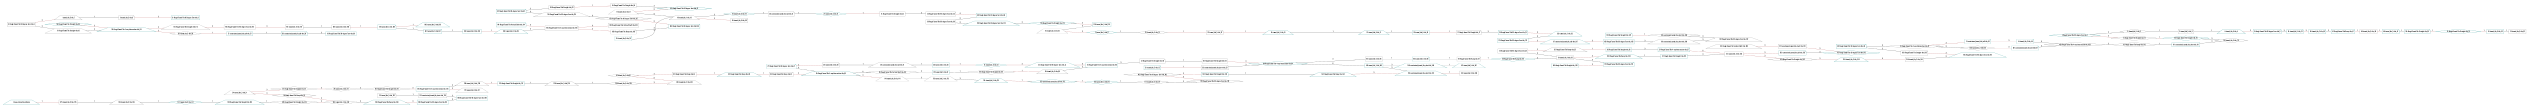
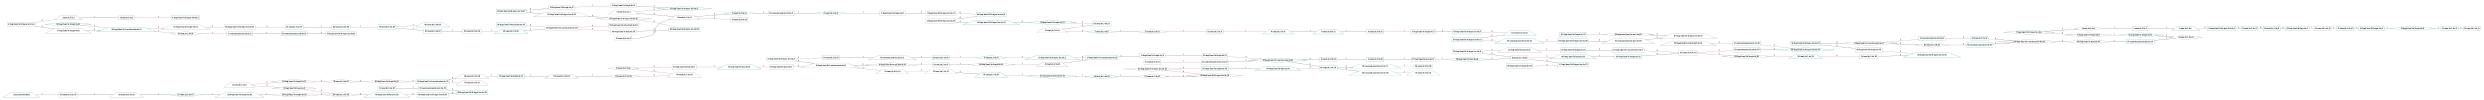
  graph {
    fontname=Oswald
    rankdir=LR
    node [color=teal fontname=Oswald shape=note]
    edge [color=black fontname=Oswald]
    n1 [label="0::base_station::BaseStation" shape=trapezium]
    n2 [color=gray40 label="125::tunnel_tile_5::tile_125" shape=box]
    n3 [color=gray40 label="126::tunnel_tile_5::tile_126" shape=trapezium]
    n4 [label="1::Rough Tunnel Tile 90-degree Turn::tile_1" shape=diamond]
    n5 [color=gray40 label="2::tunnel_tile_5::tile_2" shape=diamond]
    n6 [color=gray40 label="14::Rough Tunnel Tile Straight::tall_14" shape=diamond]
    n7 [color=gray40 label="3::tunnel_tile_5::tile_3"]
    n8 [label="45::Rough Tunnel Tile Straight::tile_45" shape=diamond]
    n9 [label="4::tunnel_tile_5::tile_4" shape=trapezium]
    n10 [label="5::Rough Tunnel Tile 90-degree Turn::tile_5"]
    n11 [label="15::tunnel_tile_5::tile_15"]
    n12 [label="46::tunnel_tile_2::tile_46"]
    n13 [color=gray40 label="6::Rough Tunnel Tile 90-degree Turn::tile_6" shape=box]
    n14 [color=gray40 label="7::tunnel_tile_5::tile_7" shape=trapezium]
    n15 [color=gray40 label="16::Rough Tunnel Tile Straight::tile_16" shape=trapezium]
    n16 [color=gray40 label="8::tunnel_tile_5::tile_8"]
    n17 [label="55::Rough Tunnel Tile 4-way Intersection::tile_55" shape=trapezium]
    n18 [label="9::Rough Tunnel Tile 90-degree Turn::tile_9" shape=box]
    n19 [label="10::tunnel_tile_5::tile_10"]
    n20 [color=gray40 label="18::tunnel_tile_1::tile_18" shape=trapezium]
    n21 [label="19::tunnel_tile_5::tile_19" shape=diamond]
    n22 [color=gray40 label="66::tunnel_tile_5::tile_66"]
    n23 [label="12::tunnel_tile_5::tile_12"]
    n24 [color=gray40 label="33::constrained_tunnel_tile_short::tile_33"]
    n25 [label="94::Rough Tunnel Tile 4-way Intersection::tile_94" shape=diamond]
    n26 [color=gray40 label="112::tunnel_tile_2::tile_112" shape=diamond]
    n27 [label="47::Rough Tunnel Tile Ramp::tile_47"]
    n28 [color=gray40 label="56::tunnel_tile_5::tile_56" shape=diamond]
    n29 [color=gray40 label="113::Rough Tunnel Tile Straight::tile_113" shape=trapezium]
    n30 [color=gray40 label="17::tunnel_tile_2::tile_17" shape=trapezium]
    n31 [label="65::Rough Tunnel Tile 90-degree Turn::tile_65" shape=diamond]
    n32 [color=gray40 label="20::constrained_tunnel_tile_tall::tile_20"]
    n33 [label="21::tunnel_tile_5::tile_21" shape=diamond]
    n34 [color=gray40 label="22::Rough Tunnel Tile Straight::tile_22" shape=box]
    n35 [color=gray40 label="23::Rough Tunnel Tile 90-degree Turn::tile_23"]
    n36 [label="69::Rough Tunnel Tile 90-degree Turn::tile_69" shape=box]
    n37 [color=gray40 label="24::tunnel_tile_2::tile_24" shape=trapezium]
    n38 [color=gray40 label="25::Rough Tunnel Tile Straight::tile_25" shape=diamond]
    n39 [color=gray40 label="79::Rough Tunnel Tile Ramp::tile_79" shape=diamond]
    n40 [color=gray40 label="26::tunnel_tile_2::tile_26" shape=diamond]
    n41 [color=gray40 label="130::tunnel_tile_1::tile_130" shape=diamond]
    n42 [color=gray40 label="80::Rough Tunnel Tile Straight::tile_80" shape=diamond]
    n43 [label="134::Rough Tunnel Tile 4-way Intersection::tile_134" shape=box]
    n44 [label="27::Rough Tunnel Tile 90-degree Turn::tile_27"]
    n45 [color=gray40 label="28::tunnel_tile_5::tile_28"]
    n46 [label="85::Rough Tunnel Tile 4-way Intersection::tile_85" shape=trapezium]
    n47 [color=gray40 label="29::constrained_tunnel_tile_tall::tile_29" shape=trapezium]
    n48 [color=gray40 label="86::Rough Tunnel Tile Vertical Shaft::tile_86" shape=diamond]
    n49 [color=gray40 label="141::tunnel_tile_6::tile_141" shape=trapezium]
    n50 [label="30::tunnel_tile_5::tile_30" shape=box]
    n51 [label="31::tunnel_tile_5::tile_31" shape=diamond]
    n52 [label="32::Rough Tunnel Tile 90-degree Turn::tile_32" shape=trapezium]
    n53 [label="90::Rough Tunnel Tile 4-way Intersection::tile_90" shape=box]
    n54 [color=gray40 label="92::Rough Tunnel Tile Straight::tile_92"]
    n55 [color=gray40 label="95::tunnel_tile_5::tile_95" shape=box]
    n56 [label="145::tunnel_tile_1::tile_145" shape=box]
    n57 [color=gray40 label="34::Rough Tunnel Tile 90-degree Turn::tile_34" shape=box]
    n58 [color=gray40 label="35::Rough Tunnel Tile Ramp::tile_35" shape=trapezium]
    n59 [color=gray40 label="99::tunnel_tile_1::tile_99" shape=box]
    n60 [label="36::Rough Tunnel Tile Straight::tile_36" shape=box]
    n61 [label="100::Rough Tunnel Tile Ramp::tile_100" shape=trapezium]
    n62 [label="151::Rough Tunnel Tile 90-degree Turn::tile_151"]
    n63 [label="37::Rough Tunnel Tile 4-way Intersection::tile_37"]
    n64 [color=gray40 label="102::tunnel_tile_4::tile_102" shape=box]
    n65 [color=gray40 label="103::Rough Tunnel Tile Straight::tile_103" shape=diamond]
    n66 [label="153::constrained_tunnel_tile_tall::tile_153"]
    n67 [label="40::Rough Tunnel Tile 90-degree Turn::tile_40"]
    n68 [color=gray40 label="41::Rough Tunnel Tile 4-way Intersection::tile_41" shape=diamond]
    n69 [color=gray40 label="105::Rough Tunnel Tile Straight::tile_105"]
    n70 [label="43::constrained_tunnel_tile_tall::tile_43"]
    n71 [color=gray40 label="106::tunnel_tile_2::tile_106" shape=diamond]
    n72 [label="155::Rough Tunnel Tile 90-degree Turn::tile_155" shape=trapezium]
    n73 [label="44::tunnel_tile_2::tile_44"]
    n74 [label="107::constrained_tunnel_tile_tall::tile_107"]
    n75 [color=gray40 label="108::Rough Tunnel Tile 4-way Intersection::tile_108" shape=diamond]
    n76 [color=gray40 label="110::Rough Tunnel Tile Ramp::tile_110" shape=diamond]
    n77 [color=gray40 label="48::tunnel_tile_5::tile_48" shape=box]
    n78 [label="49::tunnel_tile_5::tile_49"]
    n79 [label="50::Rough Tunnel Tile Straight::tile_50"]
    n80 [label="51::Rough Tunnel Tile Straight::tile_51" shape=diamond]
    n81 [label="52::tunnel_tile_5::tile_52" shape=box]
    n82 [color=gray40 label="53::tunnel_tile_5::tile_53" shape=box]
    n83 [label="54::Rough Tunnel Tile Straight::tile_54" shape=diamond]
    n84 [label="57::constrained_tunnel_tile_tall::tile_57" shape=box]
    n85 [color=gray40 label="156::Rough Tunnel Tile 90-degree Turn::tile_156" shape=box]
    n86 [label="58::constrained_tunnel_tile_tall::tile_58"]
    n87 [label="60::Rough Tunnel Tile 90-degree Turn::tile_60" shape=box]
    n88 [label="62::Rough Tunnel Tile 90-degree Turn::tile_62"]
    n89 [color=gray40 label="63::Rough Tunnel Tile Straight::tile_63"]
    n90 [color=gray40 label="116::Rough Tunnel Tile 90-degree Turn::tile_116" shape=trapezium]
    n91 [color=gray40 label="64::Rough Tunnel Tile Straight::tile_64" shape=box]
    n92 [color=gray40 label="117::Rough Tunnel Tile 90-degree Turn::tile_117" shape=diamond]
    n93 [color=gray40 label="68::Rough Tunnel Tile 90-degree Turn::tile_68" shape=box]
    n94 [label="118::Rough Tunnel Tile 90-degree Turn::tile_118" shape=trapezium]
    n95 [label="119::Rough Tunnel Tile Straight::tile_119" shape=diamond]
    n96 [color=gray40 label="70::tunnel_tile_2::tile_70" shape=trapezium]
    n97 [label="71::tunnel_tile_5::tile_71" shape=diamond]
    n98 [label="120::tunnel_tile_2::tile_120" shape=box]
    n99 [color=gray40 label="72::tunnel_tile_5::tile_72" shape=diamond]
    n100 [color=gray40 label="73::tunnel_tile_5::tile_73"]
    n101 [label="74::tunnel_tile_5::tile_74" shape=trapezium]
    n102 [label="75::tunnel_tile_6::tile_75" shape=trapezium]
    n103 [label="76::tunnel_tile_6::tile_76" shape=box]
    n104 [color=gray40 label="77::Rough Tunnel Tile Straight::tile_77"]
    n105 [label="78::Rough Tunnel Tile 90-degree Turn::tile_78"]
    n106 [label="122::tunnel_tile_2::tile_122" shape=trapezium]
    n107 [label="169::Rough Tunnel Tile Ramp::tile_169" shape=trapezium]
    n108 [color=gray40 label="136::tunnel_tile_5::tile_136" shape=trapezium]
    n109 [color=gray40 label="171::tunnel_tile_5::tile_171" shape=trapezium]
    n110 [color=gray40 label="81::tunnel_tile_2::tile_81" shape=diamond]
    n111 [color=gray40 label="82::Rough Tunnel Tile Ramp::tile_82" shape=box]
    n112 [color=gray40 label="140::tunnel_tile_2::tile_140" shape=trapezium]
    n113 [label="83::Rough Tunnel Tile Ramp::tile_83" shape=trapezium]
    n114 [color=gray40 label="84::Rough Tunnel Tile Ramp::tile_84"]
    n115 [label="87::tunnel_tile_5::tile_87" shape=box]
    n116 [color=gray40 label="173::tunnel_tile_2::tile_173" shape=trapezium]
    n117 [color=gray40 label="88::Rough Tunnel Tile Straight::tile_88" shape=diamond]
    n118 [color=gray40 label="89::tunnel_tile_6::tile_89" shape=trapezium]
    n119 [color=gray40 label="93::Rough Tunnel Tile Straight::tile_93" shape=box]
    n120 [label="96::tunnel_tile_5::tile_96"]
    n121 [label="146::constrained_tunnel_tile_short::tile_146" shape=trapezium]
    n122 [label="179::constrained_tunnel_tile_short::tile_179" shape=trapezium]
    n123 [color=gray40 label="97::Rough Tunnel Tile Ramp::tile_97"]
    n124 [label="98::Rough Tunnel Tile Ramp::tile_98" shape=diamond]
    n125 [label="101::Rough Tunnel Tile Straight::tile_101" shape=box]
    n126 [label="104::tunnel_tile_2::tile_104" shape=trapezium]
    n127 [label="182::Rough Tunnel Tile 90-degree Turn::tile_182" shape=diamond]
    n128 [color=gray40 label="154::tunnel_tile_2::tile_154" shape=box]
    n129 [label="111::constrained_tunnel_tile_short::tile_111" shape=box]
    n130 [color=gray40 label="157::tunnel_tile_5::tile_157"]
    n131 [label="114::Rough Tunnel Tile Vertical Shaft::tile_114"]
    n132 [color=gray40 label="164::Rough Tunnel Tile 4-way Intersection::tile_164"]
    n133 [color=gray40 label="165::Rough Tunnel Tile Ramp::tile_165"]
    n134 [color=gray40 label="183::Rough Tunnel Tile Vertical Shaft::tile_183" shape=box]
    n135 [label="166::Rough Tunnel Tile 90-degree Turn::tile_166"]
    n136 [label="121::Rough Tunnel Tile 90-degree Turn::tile_121" shape=box]
    n137 [label="167::constrained_tunnel_tile_tall::tile_167" shape=trapezium]
    n138 [label="185::Rough Tunnel Tile 90-degree Turn::tile_185" shape=box]
    n139 [label="123::Rough Tunnel Tile Straight::tile_123"]
    n140 [color=gray40 label="168::constrained_tunnel_tile_short::tile_168" shape=diamond]
    n141 [color=gray40 label="187::Rough Tunnel Tile 90-degree Turn::tile_187" shape=trapezium]
    n142 [label="127::tunnel_tile_5::tile_127" shape=diamond]
    n143 [label="128::Rough Tunnel Tile Straight::tile_128" shape=trapezium]
    n144 [color=gray40 label="129::Rough Tunnel Tile Straight::tile_129" shape=diamond]
    n145 [label="188::Rough Tunnel Tile 90-degree Turn::tile_188"]
    n146 [color=gray40 label="132::tunnel_tile_5::tile_132"]
    n147 [color=gray40 label="170::constrained_tunnel_tile_short::tile_170" shape=box]
    n148 [label="189::Rough Tunnel Tile 90-degree Turn::tile_189" shape=box]
    n149 [label="137::Rough Tunnel Tile Straight::tile_137" shape=box]
    n150 [color=gray40 label="138::tunnel_tile_5::tile_138" shape=trapezium]
    n151 [color=gray40 label="139::tunnel_tile_5::tile_139" shape=diamond]
    n152 [label="174::tunnel_tile_5::tile_174" shape=trapezium]
    n153 [color=gray40 label="142::Rough Tunnel Tile 90-degree Turn::tile_142" shape=diamond]
    n154 [label="143::Rough Tunnel Tile Straight::tile_143"]
    n155 [color=gray40 label="178::Rough Tunnel Tile 90-degree Turn::tile_178" shape=diamond]
    n156 [label="144::Rough Tunnel Tile Ramp::tile_144" shape=trapezium]
    n157 [label="147::tunnel_tile_5::tile_147" shape=trapezium]
    n158 [color=gray40 label="190::tunnel_tile_5::tile_190" shape=box]
    n159 [label="149::Rough Tunnel Tile Straight::tile_149"]
    n160 [color=gray40 label="158::tunnel_tile_5::tile_158"]
    n161 [label="159::tunnel_tile_5::tile_159"]
    n162 [label="160::tunnel_tile_5::tile_160" shape=trapezium]
    n163 [label="161::tunnel_tile_5::tile_161"]
    n164 [label="162::tunnel_tile_5::tile_162" shape=box]
    n165 [label="163::tunnel_tile_5::tile_163" shape=trapezium]
    n166 [color=gray40 label="186::constrained_tunnel_tile_short::tile_186" shape=trapezium]
    n167 [label="175::constrained_tunnel_tile_tall::tile_175" shape=diamond]
    n168 [label="176::tunnel_tile_5::tile_176" shape=diamond]
    n169 [color=gray40 label="177::tunnel_tile_5::tile_177" shape=diamond]
    n170 [color=gray40 label="180::Rough Tunnel Tile Vertical Shaft::tile_180" shape=trapezium]
    n171 [color=gray40 label="181::constrained_tunnel_tile_short::tile_181" shape=box]
    n1 -- n2 [color=brown label=1]
    n2 -- n3 [label=1]
    n3 -- n142 [label=1]
    n4 -- n5 [label=3]
    n4 -- n6 [color=brown label=3]
    n5 -- n7 [label=1]
    n6 -- n8 [color=brown label=1]
    n7 -- n9 [label=1]
    n8 -- n26 [label=3]
    n9 -- n10 [color=brown label=3]
    n10 -- n11 [label=3]
    n11 -- n12 [color=brown label=3]
    n12 -- n27 [label=3]
    n13 -- n14 [color=brown label=3]
    n13 -- n15 [label=3]
    n14 -- n16 [label=1]
    n15 -- n17 [label=3]
    n16 -- n18 [color=brown label=3]
    n17 -- n28 [color=brown label=3]
    n17 -- n29 [color=brown label=3]
    n19 -- n20 [label=3]
    n20 -- n21 [label=3]
    n20 -- n22 [color=brown label=3]
    n21 -- n32 [label=1]
    n23 -- n24 [color=brown label=1]
    n24 -- n25 [label=3]
    n25 -- n55 [label=3]
    n25 -- n56 [label=6]
    n27 -- n77 [color=brown label=1]
    n28 -- n84 [color=brown label=1]
    n29 -- n85 [color=brown label=3]
    n30 -- n20 [label=6]
    n30 -- n31 [color=brown label=6]
    n32 -- n33 [label=1]
    n33 -- n34 [color=brown label=1]
    n34 -- n35 [label=3]
    n35 -- n36 [color=brown label=6]
    n37 -- n38 [color=brown label=3]
    n37 -- n39 [color=brown label=3]
    n38 -- n40 [color=brown label=3]
    n39 -- n41 [color=brown label=3]
    n40 -- n42 [label=3]
    n41 -- n107 [label=3]
    n42 -- n43 [color=brown label=3]
    n43 -- n108 [label=3]
    n43 -- n109 [color=brown label=3]
    n44 -- n45 [color=brown label=3]
    n44 -- n46 [label=6]
    n45 -- n47 [label=1]
    n46 -- n48 [label=6]
    n46 -- n49 [color=brown label=3]
    n47 -- n50 [label=1]
    n48 -- n115 [label=3]
    n49 -- n116 [label=3]
    n50 -- n51 [color=brown label=1]
    n51 -- n52 [color=brown label=3]
    n52 -- n53 [color=brown label=6]
    n53 -- n54 [label=3]
    n54 -- n119 [label=1]
    n55 -- n120 [label=1]
    n56 -- n121 [label=3]
    n56 -- n122 [label=3]
    n57 -- n58 [color=brown label=3]
    n57 -- n59 [label=6]
    n58 -- n60 [color=brown label=1]
    n59 -- n61 [color=brown label=3]
    n59 -- n62 [label=6]
    n60 -- n63 [label=3]
    n61 -- n125 [label=1]
    n63 -- n64 [color=brown label=6]
    n64 -- n65 [color=brown label=3]
    n64 -- n66 [color=brown label=3]
    n65 -- n126 [color=brown label=3]
    n66 -- n127 [label=3]
    n67 -- n68 [label=6]
    n67 -- n69 [label=3]
    n68 -- n70 [color=brown label=3]
    n68 -- n71 [label=6]
    n69 -- n72 [color=brown label=3]
    n70 -- n73 [color=brown label=3]
    n71 -- n74 [color=brown label=3]
    n73 -- n75 [label=6]
    n74 -- n75 [label=3]
    n75 -- n76 [label=3]
    n76 -- n129 [label=1]
    n77 -- n78 [color=brown label=1]
    n78 -- n79 [label=1]
    n79 -- n80 [color=brown label=1]
    n80 -- n81 [color=brown label=1]
    n81 -- n82 [label=1]
    n83 -- n17 [color=brown label=3]
    n84 -- n86 [label=1]
    n85 -- n130 [color=brown label=3]
    n86 -- n87 [label=3]
    n88 -- n89 [label=3]
    n88 -- n90 [label=6]
    n89 -- n91 [color=brown label=1]
    n90 -- n92 [label=6]
    n91 -- n31 [label=3]
    n92 -- n135 [color=brown label=6]
    n93 -- n36 [label=6]
    n93 -- n94 [label=6]
    n94 -- n95 [label=3]
    n95 -- n98 [color=brown label=3]
    n96 -- n97 [color=brown label=3]
    n96 -- n98 [label=6]
    n97 -- n99 [label=1]
    n99 -- n100 [color=brown label=1]
    n100 -- n101 [color=brown label=1]
    n101 -- n102 [label=1]
    n102 -- n103 [label=1]
    n103 -- n104 [color=brown label=1]
    n104 -- n105 [label=3]
    n105 -- n106 [color=brown label=6]
    n107 -- n145 [color=brown label=3]
    n108 -- n149 [color=brown label=1]
    n110 -- n111 [color=brown label=3]
    n110 -- n112 [color=brown label=6]
    n111 -- n113 [color=brown label=1]
    n113 -- n114 [color=brown label=1]
    n114 -- n46 [color=brown label=3]
    n115 -- n117 [label=1]
    n116 -- n152 [label=3]
    n117 -- n118 [color=brown label=1]
    n118 -- n53 [label=3]
    n119 -- n25 [color=brown label=3]
    n120 -- n123 [label=1]
    n121 -- n157 [label=1]
    n122 -- n158 [color=brown label=1]
    n123 -- n124 [color=brown label=1]
    n124 -- n59 [label=3]
    n125 -- n64 [label=3]
    n126 -- n128 [color=brown label=6]
    n128 -- n72 [label=6]
    n129 -- n26 [label=3]
    n130 -- n160 [label=1]
    n131 -- n132 [color=brown label=6]
    n132 -- n133 [color=brown label=3]
    n132 -- n134 [color=brown label=6]
    n133 -- n135 [label=3]
    n136 -- n106 [label=6]
    n136 -- n137 [color=brown label=3]
    n137 -- n138 [color=brown label=3]
    n138 -- n166 [label=3]
    n139 -- n140 [color=brown label=1]
    n140 -- n141 [label=3]
    n142 -- n143 [label=1]
    n143 -- n144 [label=1]
    n144 -- n41 [color=brown label=3]
    n145 -- n148 [label=6]
    n146 -- n147 [label=1]
    n147 -- n148 [label=3]
    n149 -- n150 [label=1]
    n150 -- n151 [label=1]
    n151 -- n112 [color=brown label=3]
    n152 -- n167 [color=brown label=1]
    n153 -- n154 [color=brown label=3]
    n153 -- n155 [color=brown label=6]
    n154 -- n156 [label=1]
-   n156 -- n122 [color=brown label=3]
+   n156 -- n56 [color=brown label=3]
    n159 -- n62 [color=brown label=3]
    n160 -- n161 [color=brown label=1]
    n161 -- n162 [color=brown label=1]
    n161 -- n163 [label=1]
    n163 -- n164 [label=1]
    n164 -- n165 [color=brown label=1]
    n165 -- n132 [label=3]
    n166 -- n141 [label=3]
    n167 -- n168 [color=brown label=1]
    n168 -- n169 [label=1]
    n169 -- n155 [label=3]
    n170 -- n171 [color=brown label=3]
    n171 -- n127 [color=brown label=3]
  }
